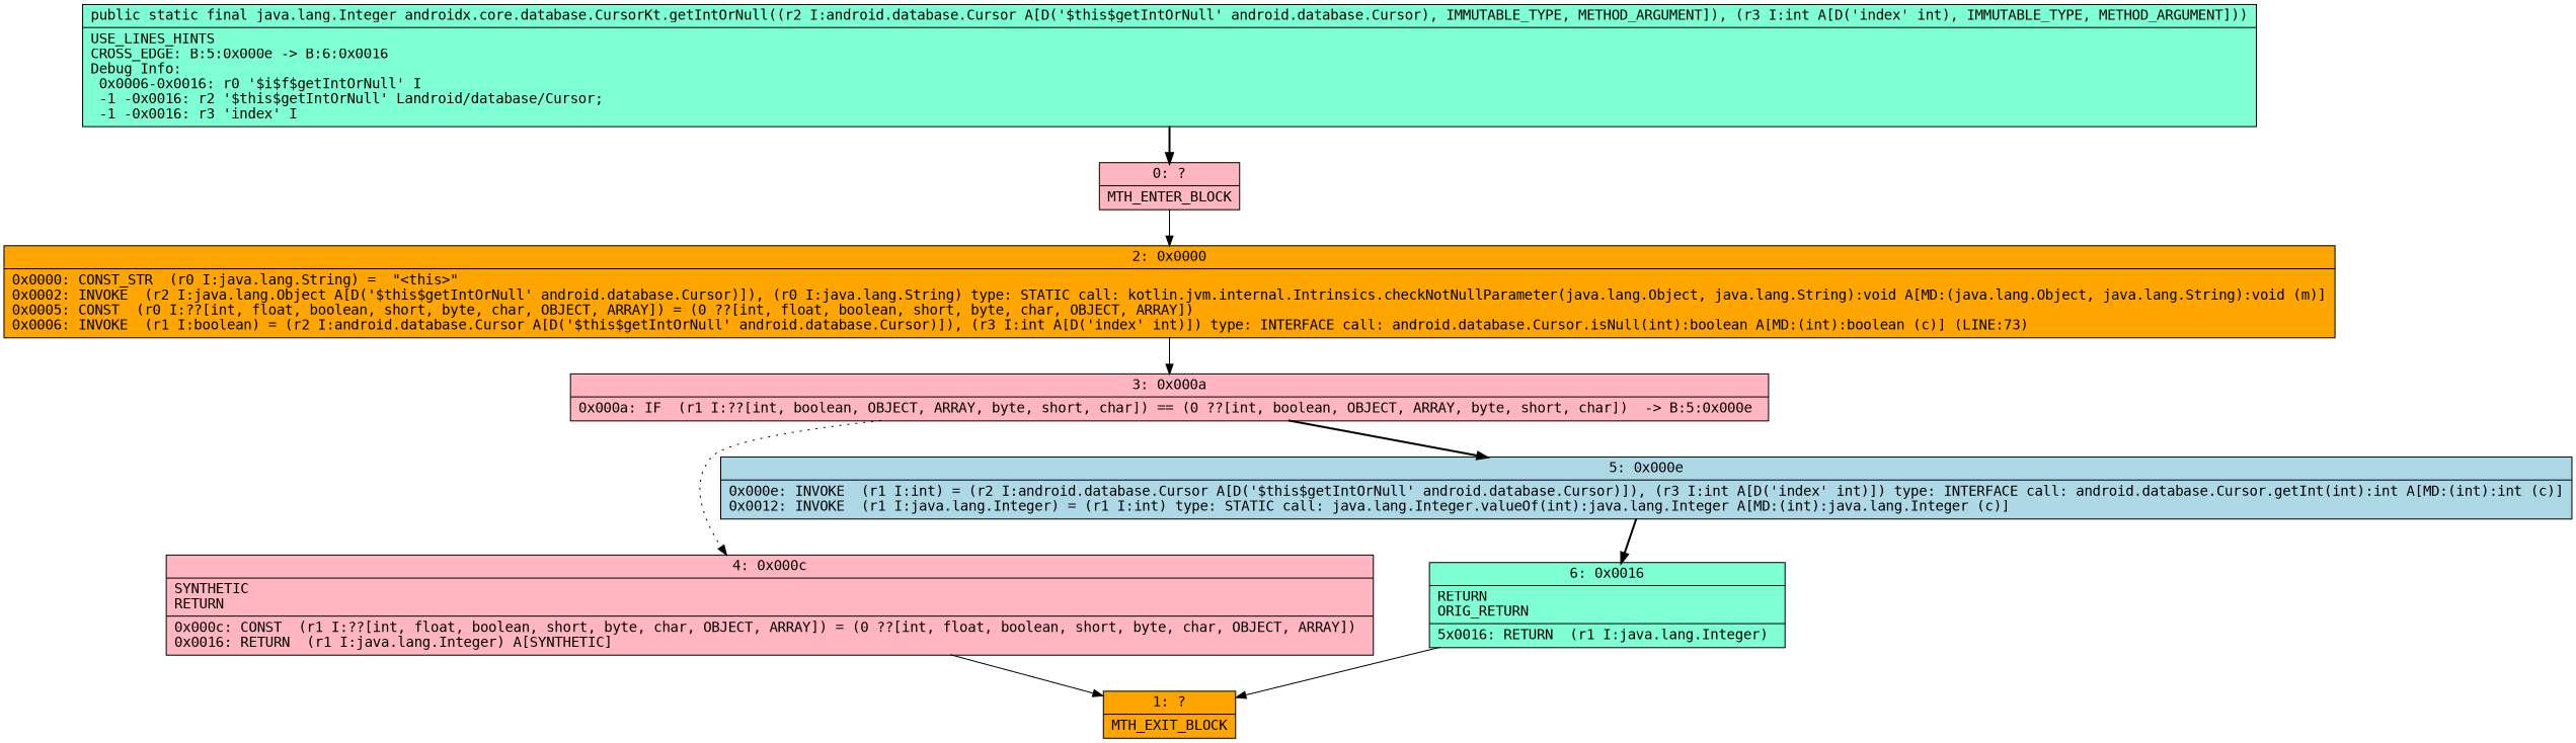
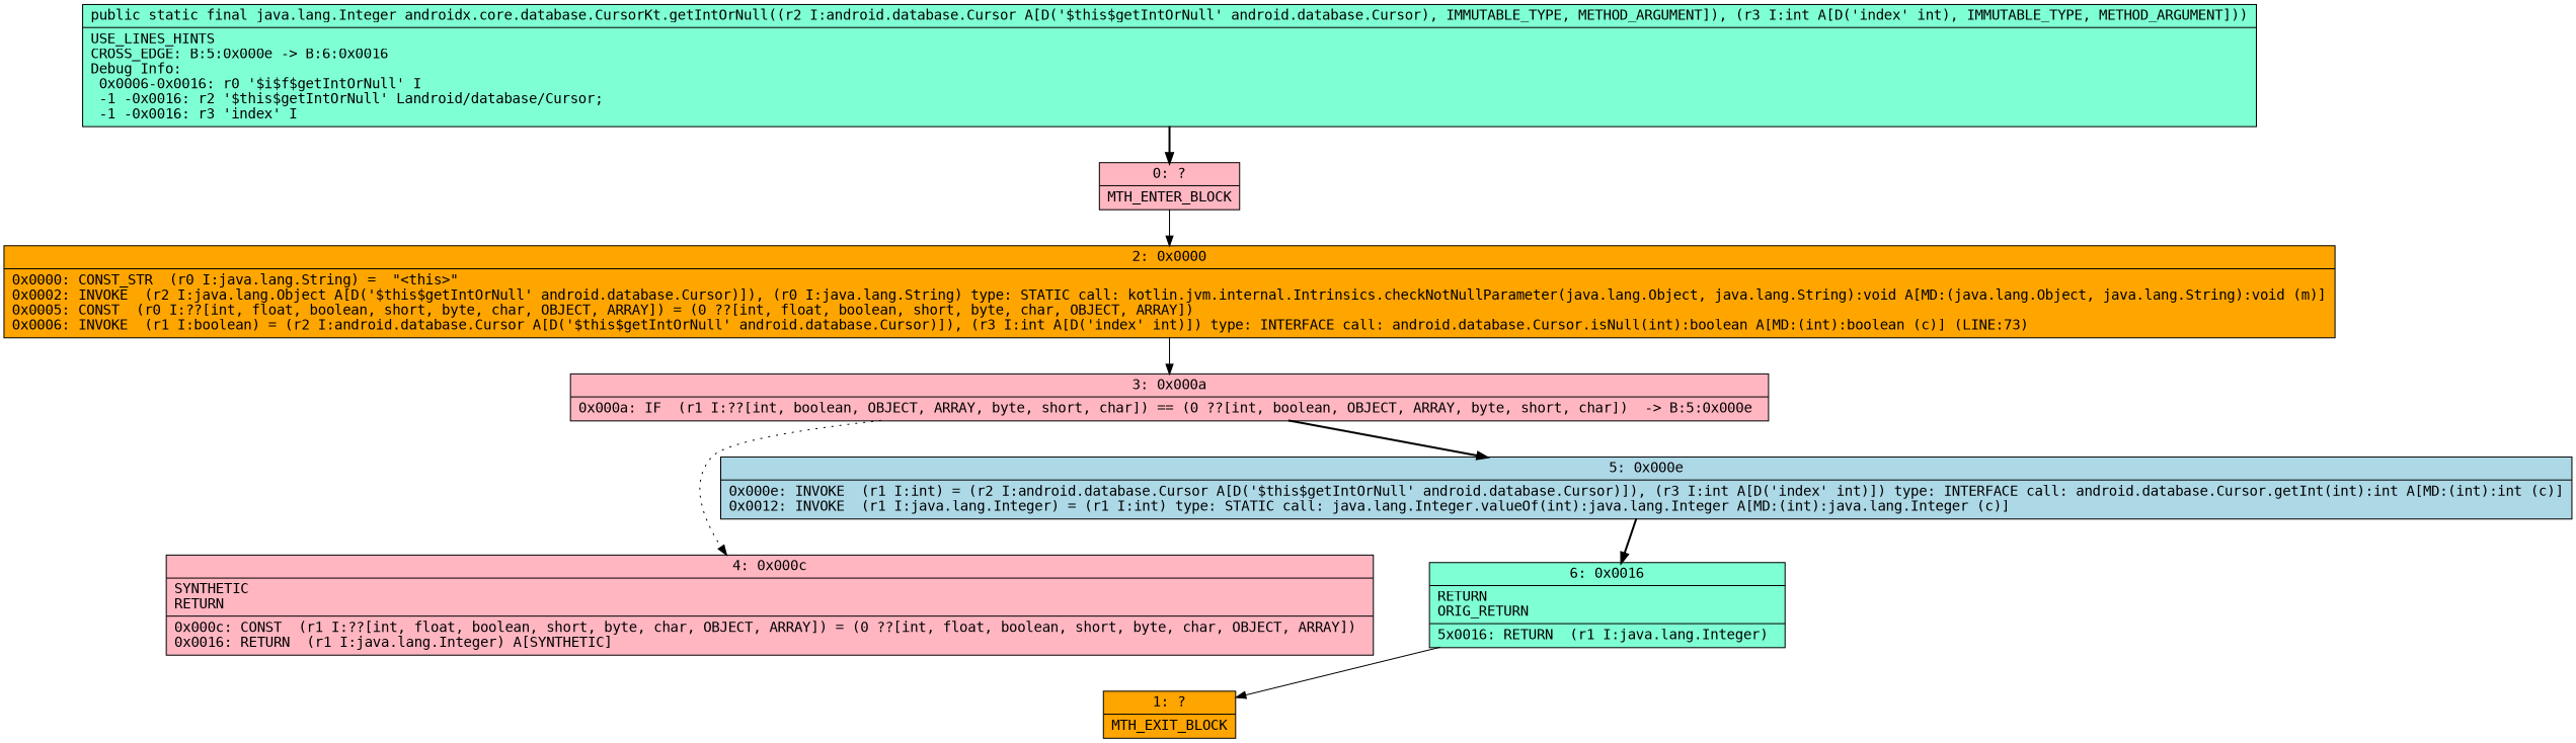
  digraph {
    fontname="DejaVu Sans Mono"
    node [fillcolor=lightpink fontname="DejaVu Sans Mono" shape=record style=filled]
    edge [fontname="DejaVu Sans Mono" style=solid]
    n1 [label="{0\:\ ?|MTH_ENTER_BLOCK\l}"]
    n2 [fillcolor=orange label="{2\:\ 0x0000|0x0000: CONST_STR  (r0 I:java.lang.String) =  \"\<this\>\" \l0x0002: INVOKE  (r2 I:java.lang.Object A[D('$this$getIntOrNull' android.database.Cursor)]), (r0 I:java.lang.String) type: STATIC call: kotlin.jvm.internal.Intrinsics.checkNotNullParameter(java.lang.Object, java.lang.String):void A[MD:(java.lang.Object, java.lang.String):void (m)]\l0x0005: CONST  (r0 I:??[int, float, boolean, short, byte, char, OBJECT, ARRAY]) = (0 ??[int, float, boolean, short, byte, char, OBJECT, ARRAY]) \l0x0006: INVOKE  (r1 I:boolean) = (r2 I:android.database.Cursor A[D('$this$getIntOrNull' android.database.Cursor)]), (r3 I:int A[D('index' int)]) type: INTERFACE call: android.database.Cursor.isNull(int):boolean A[MD:(int):boolean (c)] (LINE:73)\l}"]
    n3 [label="{3\:\ 0x000a|0x000a: IF  (r1 I:??[int, boolean, OBJECT, ARRAY, byte, short, char]) == (0 ??[int, boolean, OBJECT, ARRAY, byte, short, char])  \-\> B:5:0x000e \l}"]
    n4 [label="{4\:\ 0x000c|SYNTHETIC\lRETURN\l|0x000c: CONST  (r1 I:??[int, float, boolean, short, byte, char, OBJECT, ARRAY]) = (0 ??[int, float, boolean, short, byte, char, OBJECT, ARRAY]) \l0x0016: RETURN  (r1 I:java.lang.Integer) A[SYNTHETIC]\l}"]
    n5 [fillcolor=lightblue label="{5\:\ 0x000e|0x000e: INVOKE  (r1 I:int) = (r2 I:android.database.Cursor A[D('$this$getIntOrNull' android.database.Cursor)]), (r3 I:int A[D('index' int)]) type: INTERFACE call: android.database.Cursor.getInt(int):int A[MD:(int):int (c)]\l0x0012: INVOKE  (r1 I:java.lang.Integer) = (r1 I:int) type: STATIC call: java.lang.Integer.valueOf(int):java.lang.Integer A[MD:(int):java.lang.Integer (c)]\l}"]
    n6 [fillcolor=orange label="{1\:\ ?|MTH_EXIT_BLOCK\l}"]
    n7 [fillcolor=aquamarine label="{6\:\ 0x0016|RETURN\lORIG_RETURN\l|5x0016: RETURN  (r1 I:java.lang.Integer) \l}"]
    n8 [fillcolor=aquamarine label="{public static final java.lang.Integer androidx.core.database.CursorKt.getIntOrNull((r2 I:android.database.Cursor A[D('$this$getIntOrNull' android.database.Cursor), IMMUTABLE_TYPE, METHOD_ARGUMENT]), (r3 I:int A[D('index' int), IMMUTABLE_TYPE, METHOD_ARGUMENT]))  | USE_LINES_HINTS\lCROSS_EDGE: B:5:0x000e \-\> B:6:0x0016\lDebug Info:\l  0x0006\-0x0016: r0 '$i$f$getIntOrNull' I\l  \-1 \-0x0016: r2 '$this$getIntOrNull' Landroid\/database\/Cursor;\l  \-1 \-0x0016: r3 'index' I\l}"]
    n1 -> n2
    n2 -> n3
    n3 -> n4 [style=dotted]
    n3 -> n5 [style=bold]
-   n4 -> n6
    n5 -> n7 [style=bold]
    n7 -> n6
    n8 -> n1 [style=bold]
  }
